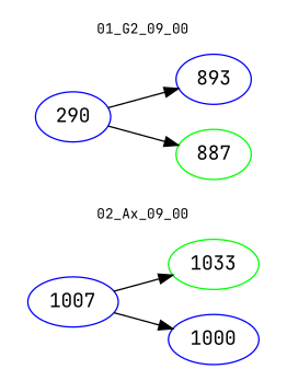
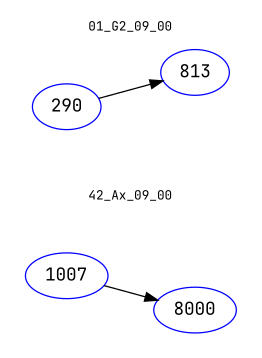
  digraph {
    fontname="JetBrains Mono"
    rankdir=LR
    node [color=blue fontname="JetBrains Mono"]
    edge [color=black fontname="JetBrains Mono"]
    n1 [label=1007]
-   n2 [label=1000]
-   n3 [color=green label=1033]
+   n2 [label=8000]
    n4 [label=290]
-   n5 [color=green label=887]
-   n6 [label=893]
+   n6 [label=813]
    subgraph cluster_1 {
      color=white
      fontsize=10
-     label="02_Ax_09_00"
+     label="42_Ax_09_00"
      n1
      n2
-     n3
    }
    subgraph cluster_2 {
      color=white
      fontsize=10
      label="01_G2_09_00"
      n4
-     n5
      n6
    }
    n1 -> n2
-   n1 -> n3
-   n4 -> n5
    n4 -> n6
  }
